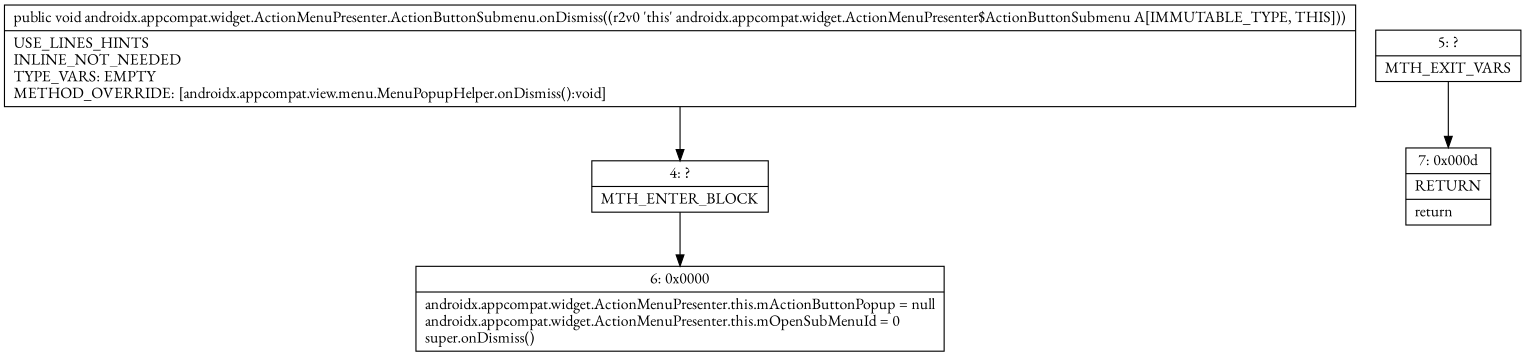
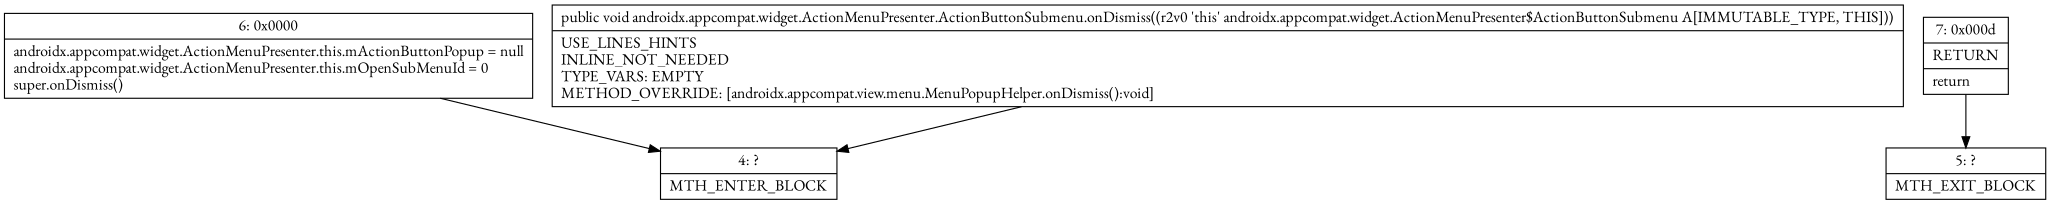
  digraph {
    fontname="EB Garamond"
    node [fontname="EB Garamond" shape=record]
    edge [fontname="EB Garamond"]
    n1 [label="{4\:\ ?|MTH_ENTER_BLOCK\l}"]
    n2 [label="{6\:\ 0x0000|androidx.appcompat.widget.ActionMenuPresenter.this.mActionButtonPopup = null\landroidx.appcompat.widget.ActionMenuPresenter.this.mOpenSubMenuId = 0\lsuper.onDismiss()\l}"]
    n3 [label="{7\:\ 0x000d|RETURN\l|return\l}"]
-   n4 [label="{5\:\ ?|MTH_EXIT_VARS\l}"]
+   n4 [label="{5\:\ ?|MTH_EXIT_BLOCK\l}"]
    n5 [label="{public void androidx.appcompat.widget.ActionMenuPresenter.ActionButtonSubmenu.onDismiss((r2v0 'this' androidx.appcompat.widget.ActionMenuPresenter$ActionButtonSubmenu A[IMMUTABLE_TYPE, THIS]))  | USE_LINES_HINTS\lINLINE_NOT_NEEDED\lTYPE_VARS: EMPTY\lMETHOD_OVERRIDE: [androidx.appcompat.view.menu.MenuPopupHelper.onDismiss():void]\l}"]
-   n1 -> n2
-   n4 -> n3
+   n2 -> n1
+   n3 -> n4
    n5 -> n1
  }
